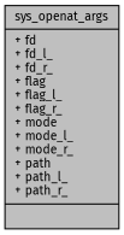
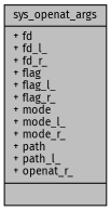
  digraph {
    fontname="Fira Sans"
-   n1 [color=black fillcolor=grey75 fontcolor=black fontname="Fira Sans" fontsize=10 height=0.2 label="{sys_openat_args\n|+ fd\l+ fd_l_\l+ fd_r_\l+ flag\l+ flag_l_\l+ flag_r_\l+ mode\l+ mode_l_\l+ mode_r_\l+ path\l+ path_l_\l+ path_r_\l|}" shape=record style=filled width=0.4]
+   n1 [color=black fillcolor=grey75 fontcolor=black fontname="Fira Sans" fontsize=10 height=0.2 label="{sys_openat_args\n|+ fd\l+ fd_l_\l+ fd_r_\l+ flag\l+ flag_l_\l+ flag_r_\l+ mode\l+ mode_l_\l+ mode_r_\l+ path\l+ path_l_\l+ openat_r_\l|}" shape=record style=filled width=0.4]
  }
